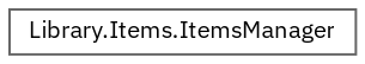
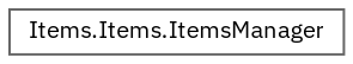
  digraph {
    rankdir=LR
    fontname="IBM Plex Sans"
-   n1 [color=grey40 fillcolor=white fontname="IBM Plex Sans" fontsize=10 height=0.2 label="Library.Items.ItemsManager" shape=box style=filled width=0.4]
+   n1 [color=grey40 fillcolor=white fontname="IBM Plex Sans" fontsize=10 height=0.2 label="Items.Items.ItemsManager" shape=box style=filled width=0.4]
  }
